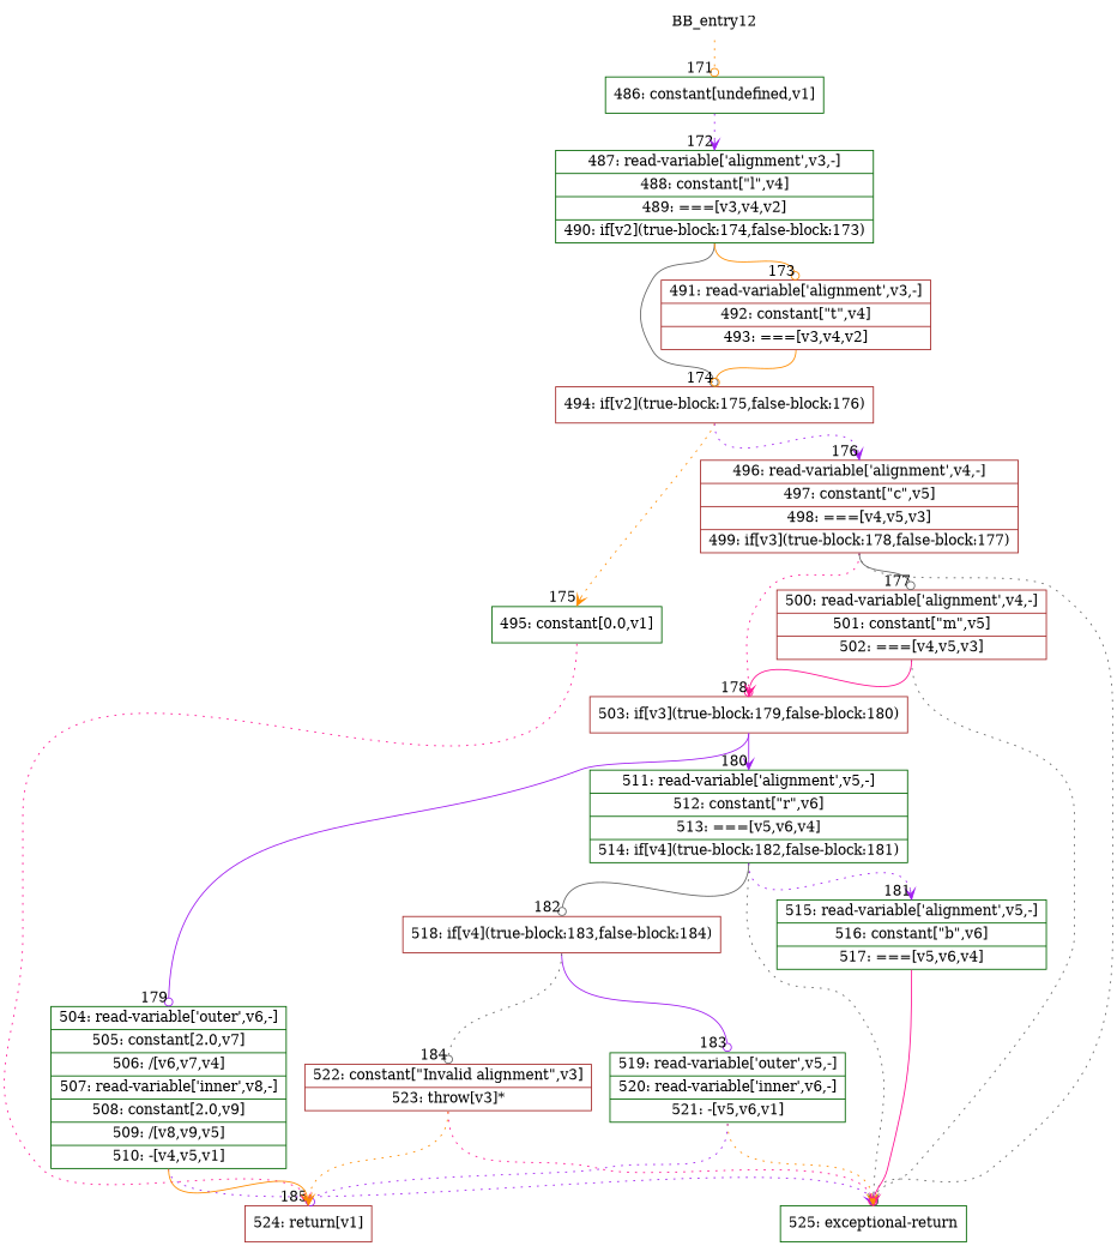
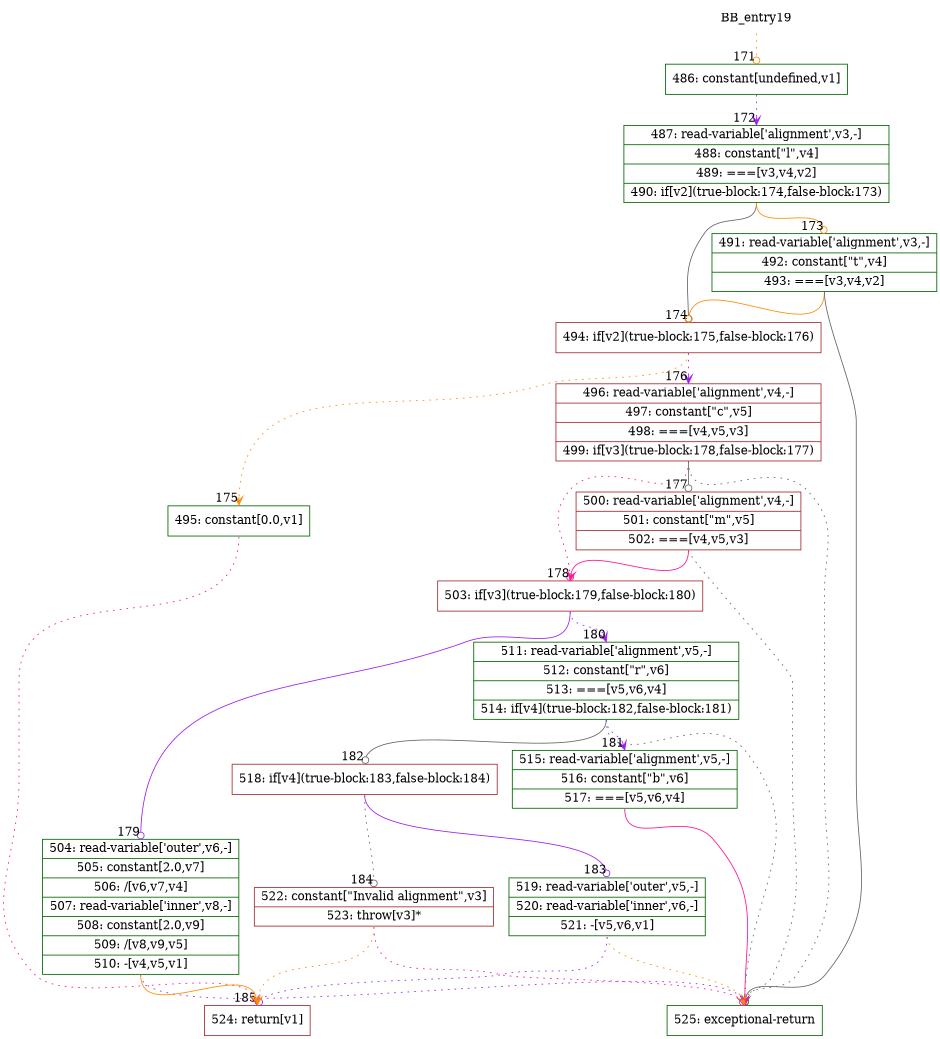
  digraph {
    rankdir=TD
    node [color=darkgreen shape=record]
    edge [arrowhead=odot color=purple headport=n style=dotted tailport=s]
-   BB_entry19 [shape=none label=BB_entry12]
+   BB_entry19 [shape=none]
    n2 [label="{486: constant[undefined,v1]}"]
    n3 [label="{487: read-variable['alignment',v3,-]|488: constant[\"l\",v4]|489: ===[v3,v4,v2]|490: if[v2](true-block:174,false-block:173)}"]
    n4 [color=brown label="{494: if[v2](true-block:175,false-block:176)}"]
-   n5 [color=brown label="{491: read-variable['alignment',v3,-]|492: constant[\"t\",v4]|493: ===[v3,v4,v2]}"]
+   n5 [label="{491: read-variable['alignment',v3,-]|492: constant[\"t\",v4]|493: ===[v3,v4,v2]}"]
    n6 [label="{495: constant[0.0,v1]}"]
    n7 [color=brown label="{496: read-variable['alignment',v4,-]|497: constant[\"c\",v5]|498: ===[v4,v5,v3]|499: if[v3](true-block:178,false-block:177)}"]
    n8 [label="{525: exceptional-return}"]
    n9 [color=brown label="{524: return[v1]}"]
    n10 [color=brown label="{503: if[v3](true-block:179,false-block:180)}"]
    n11 [color=brown label="{500: read-variable['alignment',v4,-]|501: constant[\"m\",v5]|502: ===[v4,v5,v3]}"]
    n12 [label="{504: read-variable['outer',v6,-]|505: constant[2.0,v7]|506: /[v6,v7,v4]|507: read-variable['inner',v8,-]|508: constant[2.0,v9]|509: /[v8,v9,v5]|510: -[v4,v5,v1]}"]
    n13 [label="{511: read-variable['alignment',v5,-]|512: constant[\"r\",v6]|513: ===[v5,v6,v4]|514: if[v4](true-block:182,false-block:181)}"]
    n14 [color=brown label="{518: if[v4](true-block:183,false-block:184)}"]
    n15 [label="{515: read-variable['alignment',v5,-]|516: constant[\"b\",v6]|517: ===[v5,v6,v4]}"]
    n16 [label="{519: read-variable['outer',v5,-]|520: read-variable['inner',v6,-]|521: -[v5,v6,v1]}"]
    n17 [color=brown label="{522: constant[\"Invalid alignment\",v3]|523: throw[v3]*}"]
    BB_entry19 -> n2 [color=darkorange headlabel="    171"]
    n2 -> n3 [arrowhead=vee headlabel="      172"]
    n3 -> n4 [color=gray40 headlabel="      174" style=solid]
    n3 -> n5 [color=darkorange headlabel="      173" style=solid]
    n4 -> n6 [arrowhead=vee color=darkorange headlabel="      175"]
    n4 -> n7 [arrowhead=vee headlabel="      176"]
    n5 -> n4 [color=darkorange style=solid]
+   n5 -> n8 [arrowhead=vee color=gray40 style=solid]
    n6 -> n9 [arrowhead=vee color=deeppink headlabel="      185"]
    n7 -> n8 [color=gray40]
    n7 -> n10 [color=deeppink headlabel="      178"]
    n7 -> n11 [color=gray40 headlabel="      177" style=solid]
    n10 -> n12 [headlabel="      179" style=solid]
-   n10 -> n13 [arrowhead=vee headlabel="      180" style=solid]
+   n10 -> n13 [arrowhead=vee headlabel="      180"]
    n11 -> n8 [color=gray40]
    n11 -> n10 [arrowhead=vee color=deeppink style=solid]
    n12 -> n8 [arrowhead=vee]
    n12 -> n9 [arrowhead=vee color=darkorange style=solid]
    n13 -> n8 [arrowhead=vee color=gray40]
    n13 -> n14 [color=gray40 headlabel="      182" style=solid]
    n13 -> n15 [arrowhead=vee headlabel="      181"]
    n14 -> n16 [headlabel="      183" style=solid]
    n14 -> n17 [color=gray40 headlabel="      184"]
    n15 -> n8 [arrowhead=vee color=deeppink style=solid]
    n16 -> n8 [arrowhead=vee color=darkorange]
    n16 -> n9
    n17 -> n8 [color=deeppink]
    n17 -> n9 [arrowhead=vee color=darkorange]
  }
